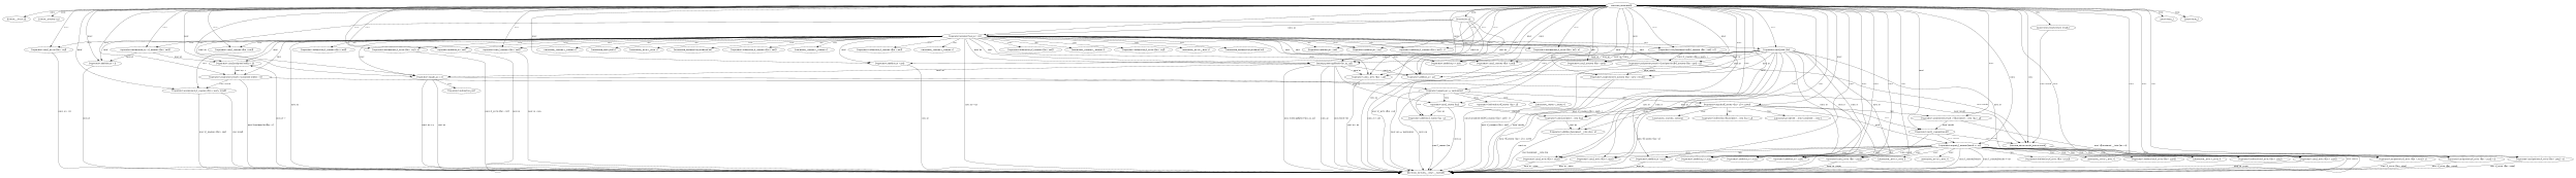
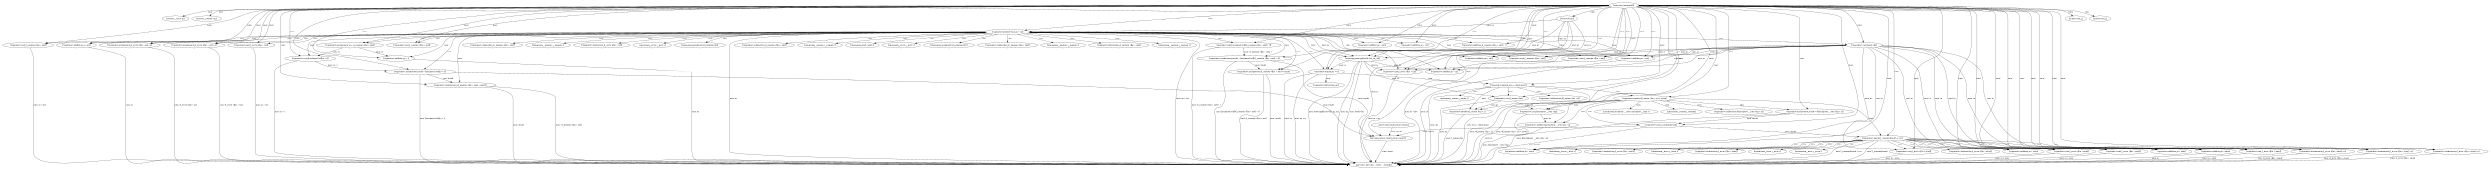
  digraph {
    fontname="Fira Sans"
    node [fontname="Fira Sans"]
    edge [fontname="Fira Sans"]
    n1 [label="(METHOD,IGDstartelt)"]
    n2 [label="(PARAM,__int54 a1)"]
    n3 [label="(PARAM,_DWORD *a2)"]
    n4 [label="(PARAM,int a3)"]
    n5 [label="(<operator>.greaterThan,a3 > 127)"]
    n6 [label="(<operator>.assignment,v7 = *(_DWORD *)(a1 + 384))"]
    n7 [label="(<operator>.cast,(_DWORD *)(a1 + 384))"]
    n8 [label="(<operator>.addition,a1 + 384)"]
    n9 [label="(<operator>.assignment,*(_BYTE *)(a1 + 127) = 0)"]
    n10 [label="(<operator>.cast,(_BYTE *)(a1 + 127))"]
    n11 [label="(<operator>.addition,a1 + 127)"]
    n12 [label="(<operator>.assignment,result = (unsigned int)(v7 + 1))"]
    n13 [label="(<operator>.cast,(unsigned int)(v7 + 1))"]
    n14 [label="(<operator>.addition,v7 + 1)"]
    n15 [label="(<operator>.assignment,*(_DWORD *)(a1 + 384) = result)"]
    n16 [label="(<operator>.cast,(_DWORD *)(a1 + 384))"]
    n17 [label="(<operator>.addition,a1 + 384)"]
    n18 [label="(memcpy,memcpy((void *)a1, a2, a3))"]
    n19 [label="(<operator>.cast,(void *)a1)"]
    n20 [label="(<operator>.assignment,*(_BYTE *)(a1 + a3) = 0)"]
    n21 [label="(<operator>.cast,(_BYTE *)(a1 + a3))"]
    n22 [label="(<operator>.addition,a1 + a3)"]
    n23 [label="(<operator>.assignment,result = (unsigned int)(*(_DWORD *)(a1 + 384) + 1))"]
    n24 [label="(<operator>.cast,(unsigned int)(*(_DWORD *)(a1 + 384) + 1))"]
    n25 [label="(<operator>.cast,(_DWORD *)(a1 + 384))"]
    n26 [label="(<operator>.addition,a1 + 384)"]
    n27 [label="(<operator>.addition,*(_DWORD *)(a1 + 384) + 1)"]
    n28 [label="(<operator>.assignment,*(_DWORD *)(a1 + 384) = result)"]
    n29 [label="(<operator>.cast,(_DWORD *)(a1 + 384))"]
    n30 [label="(<operator>.addition,a1 + 384)"]
    n31 [label="(<operator>.equals,a3 == 7)"]
    n32 [label="(IDENTIFIER,L,)"]
    n33 [label="(<operator>.equals,*a2 == 1987208563)"]
    n34 [label="(IDENTIFIER,L,)"]
    n35 [label="(<operator>.equals,*((_WORD *)a2 + 2) == 25449)"]
    n36 [label="(<operator>.addition,(_WORD *)a2 + 2)"]
    n37 [label="(<operator>.cast,(_WORD *)a2)"]
    n38 [label="(<operator>.assignment,result = *((unsigned __int8 *)a2 + 6))"]
    n39 [label="(<operator>.addition,(unsigned __int8 *)a2 + 6)"]
    n40 [label="(<operator>.cast,(unsigned __int8 *)a2)"]
    n41 [label="(<operator>.equals,(_DWORD)result == 101)"]
    n42 [label="(<operator>.cast,(_DWORD)result)"]
    n43 [label="(<operator>.assignment,*(_BYTE *)(a1 + 2436) = 0)"]
    n44 [label="(<operator>.cast,(_BYTE *)(a1 + 2436))"]
    n45 [label="(<operator>.addition,a1 + 2436)"]
    n46 [label="(<operator>.cast,(_BYTE *)(a1 + 2564))"]
    n47 [label="(<operator>.addition,a1 + 2564)"]
    n48 [label="(<operator>.assignment,*(_BYTE *)(a1 + 2692) = 0)"]
    n49 [label="(<operator>.cast,(_BYTE *)(a1 + 2692))"]
    n50 [label="(<operator>.addition,a1 + 2692)"]
    n51 [label="(<operator>.assignment,*(_BYTE *)(a1 + 2820) = 0)"]
    n52 [label="(<operator>.cast,(_BYTE *)(a1 + 2820))"]
    n53 [label="(<operator>.addition,a1 + 2820)"]
    n54 [label="(RETURN,return result;,return result;)"]
    n55 [label="(IDENTIFIER,result,return result;)"]
    n56 [label="(METHOD_RETURN,__int64 __fastcall)"]
    n57 [label="(<operator>.indirection,*(_DWORD *)(a1 + 384))"]
    n58 [label="(UNKNOWN,_DWORD *,_DWORD *)"]
    n59 [label="(<operator>.indirection,*(_BYTE *)(a1 + 127))"]
    n60 [label="(UNKNOWN,_BYTE *,_BYTE *)"]
    n61 [label="(UNKNOWN,unsigned int,unsigned int)"]
    n62 [label="(<operator>.indirection,*(_DWORD *)(a1 + 384))"]
    n63 [label="(UNKNOWN,_DWORD *,_DWORD *)"]
    n64 [label="(UNKNOWN,void *,void *)"]
    n65 [label="(UNKNOWN,_BYTE *,_BYTE *)"]
    n66 [label="(UNKNOWN,unsigned int,unsigned int)"]
    n67 [label="(<operator>.indirection,*(_DWORD *)(a1 + 384))"]
    n68 [label="(UNKNOWN,_DWORD *,_DWORD *)"]
    n69 [label="(<operator>.indirection,*(_DWORD *)(a1 + 384))"]
    n70 [label="(UNKNOWN,_DWORD *,_DWORD *)"]
    n71 [label="(<operator>.indirection,*a2)"]
    n72 [label="(<operator>.indirection,*((_WORD *)a2 + 2))"]
    n73 [label="(UNKNOWN,_WORD *,_WORD *)"]
    n74 [label="(<operator>.indirection,*((unsigned __int8 *)a2 + 6))"]
    n75 [label="(UNKNOWN,unsigned __int8 *,unsigned __int8 *)"]
    n76 [label="(UNKNOWN,_DWORD,_DWORD)"]
    n77 [label="(<operator>.indirection,*(_BYTE *)(a1 + 2436))"]
    n78 [label="(UNKNOWN,_BYTE *,_BYTE *)"]
    n79 [label="(<operator>.indirection,*(_BYTE *)(a1 + 2564))"]
    n80 [label="(UNKNOWN,_BYTE *,_BYTE *)"]
    n81 [label="(<operator>.indirection,*(_BYTE *)(a1 + 2692))"]
    n82 [label="(UNKNOWN,_BYTE *,_BYTE *)"]
    n83 [label="(UNKNOWN,_BYTE *,_BYTE *)"]
    n1 -> n2 [label="DDG: "]
    n1 -> n3 [label="DDG: "]
    n1 -> n4 [label="DDG: "]
    n1 -> n5 [label="DDG: "]
    n1 -> n6 [label="DDG: "]
    n1 -> n7 [label="DDG: "]
    n1 -> n8 [label="DDG: "]
    n1 -> n9 [label="DDG: "]
    n1 -> n10 [label="DDG: "]
    n1 -> n11 [label="DDG: "]
    n1 -> n12 [label="DDG: "]
    n1 -> n13 [label="DDG: "]
    n1 -> n14 [label="DDG: "]
    n1 -> n15 [label="DDG: "]
    n1 -> n16 [label="DDG: "]
    n1 -> n17 [label="DDG: "]
    n1 -> n18 [label="DDG: "]
    n1 -> n19 [label="DDG: "]
    n1 -> n20 [label="DDG: "]
    n1 -> n21 [label="DDG: "]
    n1 -> n22 [label="DDG: "]
    n1 -> n23 [label="DDG: "]
    n1 -> n24 [label="DDG: "]
    n1 -> n25 [label="DDG: "]
    n1 -> n26 [label="DDG: "]
    n1 -> n27 [label="DDG: "]
    n1 -> n28 [label="DDG: "]
    n1 -> n29 [label="DDG: "]
    n1 -> n30 [label="DDG: "]
    n1 -> n31 [label="DDG: "]
    n1 -> n32 [label="DDG: "]
    n1 -> n33 [label="DDG: "]
    n1 -> n34 [label="DDG: "]
    n1 -> n35 [label="DDG: "]
    n1 -> n36 [label="DDG: "]
    n1 -> n37 [label="DDG: "]
    n1 -> n38 [label="DDG: "]
    n1 -> n39 [label="DDG: "]
    n1 -> n40 [label="DDG: "]
    n1 -> n41 [label="DDG: "]
    n1 -> n42 [label="DDG: "]
    n1 -> n43 [label="DDG: "]
    n1 -> n44 [label="DDG: "]
    n1 -> n45 [label="DDG: "]
    n1 -> n46 [label="DDG: "]
    n1 -> n47 [label="DDG: "]
    n1 -> n48 [label="DDG: "]
    n1 -> n49 [label="DDG: "]
    n1 -> n50 [label="DDG: "]
    n1 -> n51 [label="DDG: "]
    n1 -> n52 [label="DDG: "]
    n1 -> n53 [label="DDG: "]
    n1 -> n54 [label="DDG: "]
-   n1 -> n55 [label="DDG: "]
    n4 -> n5 [label="DDG: a3"]
    n4 -> n18 [label="DDG: a3"]
    n4 -> n21 [label="DDG: a3"]
    n4 -> n22 [label="DDG: a3"]
    n4 -> n31 [label="DDG: a3"]
    n4 -> n56 [label="DDG: a3"]
    n5 -> n6 [label="CDG: "]
    n5 -> n7 [label="CDG: "]
    n5 -> n8 [label="CDG: "]
    n5 -> n9 [label="CDG: "]
    n5 -> n10 [label="CDG: "]
    n5 -> n11 [label="CDG: "]
    n5 -> n12 [label="CDG: "]
    n5 -> n13 [label="CDG: "]
    n5 -> n14 [label="CDG: "]
    n5 -> n15 [label="CDG: "]
    n5 -> n16 [label="CDG: "]
    n5 -> n17 [label="CDG: "]
    n5 -> n18 [label="DDG: a3"]
    n5 -> n18 [label="CDG: "]
    n5 -> n19 [label="CDG: "]
    n5 -> n20 [label="CDG: "]
    n5 -> n21 [label="CDG: "]
    n5 -> n22 [label="CDG: "]
    n5 -> n23 [label="CDG: "]
    n5 -> n24 [label="CDG: "]
    n5 -> n25 [label="CDG: "]
    n5 -> n26 [label="CDG: "]
    n5 -> n27 [label="CDG: "]
    n5 -> n28 [label="CDG: "]
    n5 -> n29 [label="CDG: "]
    n5 -> n30 [label="CDG: "]
    n5 -> n31 [label="CDG: "]
    n5 -> n56 [label="DDG: a3 > 127"]
    n5 -> n56 [label="DDG: a3"]
    n5 -> n57 [label="CDG: "]
    n5 -> n58 [label="CDG: "]
    n5 -> n59 [label="CDG: "]
    n5 -> n60 [label="CDG: "]
    n5 -> n61 [label="CDG: "]
    n5 -> n62 [label="CDG: "]
    n5 -> n63 [label="CDG: "]
    n5 -> n64 [label="CDG: "]
    n5 -> n65 [label="CDG: "]
    n5 -> n66 [label="CDG: "]
    n5 -> n67 [label="CDG: "]
    n5 -> n68 [label="CDG: "]
    n5 -> n69 [label="CDG: "]
    n5 -> n70 [label="CDG: "]
    n6 -> n13 [label="DDG: v7"]
    n6 -> n14 [label="DDG: v7"]
    n9 -> n56 [label="DDG: *(_BYTE *)(a1 + 127)"]
    n10 -> n56 [label="DDG: a1 + 127"]
    n12 -> n15 [label="DDG: result"]
    n12 -> n54 [label="DDG: result"]
    n12 -> n56 [label="DDG: (unsigned int)(v7 + 1)"]
    n13 -> n12 [label="DDG: v7 + 1"]
-   n56 -> n13 [label="DDG: v7 + 1"]
+   n13 -> n56 [label="DDG: v7 + 1"]
    n14 -> n56 [label="DDG: v7"]
    n15 -> n56 [label="DDG: *(_DWORD *)(a1 + 384)"]
    n15 -> n56 [label="DDG: result"]
    n16 -> n56 [label="DDG: a1 + 384"]
    n17 -> n56 [label="DDG: a1"]
    n18 -> n21 [label="DDG: a3"]
    n18 -> n22 [label="DDG: a3"]
    n18 -> n31 [label="DDG: a3"]
    n18 -> n37 [label="DDG: a2"]
    n18 -> n56 [label="DDG: a2"]
    n18 -> n56 [label="DDG: (void *)a1"]
    n18 -> n56 [label="DDG: memcpy((void *)a1, a2, a3)"]
    n19 -> n18 [label="DDG: a1"]
    n19 -> n21 [label="DDG: a1"]
    n19 -> n22 [label="DDG: a1"]
    n19 -> n25 [label="DDG: a1"]
    n19 -> n26 [label="DDG: a1"]
    n19 -> n29 [label="DDG: a1"]
    n19 -> n30 [label="DDG: a1"]
    n19 -> n44 [label="DDG: a1"]
    n19 -> n45 [label="DDG: a1"]
    n19 -> n46 [label="DDG: a1"]
    n19 -> n47 [label="DDG: a1"]
    n19 -> n49 [label="DDG: a1"]
    n19 -> n50 [label="DDG: a1"]
    n19 -> n52 [label="DDG: a1"]
    n19 -> n53 [label="DDG: a1"]
    n20 -> n56 [label="DDG: *(_BYTE *)(a1 + a3)"]
    n21 -> n56 [label="DDG: a1 + a3"]
    n23 -> n28 [label="DDG: result"]
    n23 -> n54 [label="DDG: result"]
    n23 -> n56 [label="DDG: (unsigned int)(*(_DWORD *)(a1 + 384) + 1)"]
    n24 -> n23 [label="DDG: *(_DWORD *)(a1 + 384) + 1"]
    n24 -> n56 [label="DDG: *(_DWORD *)(a1 + 384) + 1"]
    n28 -> n56 [label="DDG: result"]
    n28 -> n56 [label="DDG: *(_DWORD *)(a1 + 384)"]
    n29 -> n56 [label="DDG: a1 + 384"]
    n30 -> n56 [label="DDG: a1"]
    n31 -> n33 [label="CDG: "]
    n31 -> n56 [label="DDG: a3"]
    n31 -> n56 [label="DDG: a3 == 7"]
    n31 -> n71 [label="CDG: "]
    n33 -> n35 [label="CDG: "]
    n33 -> n36 [label="CDG: "]
    n33 -> n37 [label="CDG: "]
    n33 -> n56 [label="DDG: *a2 == 1987208563"]
    n33 -> n56 [label="DDG: *a2"]
    n33 -> n72 [label="CDG: "]
    n33 -> n73 [label="CDG: "]
    n35 -> n38 [label="CDG: "]
    n35 -> n39 [label="CDG: "]
    n35 -> n40 [label="CDG: "]
    n35 -> n41 [label="CDG: "]
    n35 -> n42 [label="CDG: "]
    n35 -> n56 [label="DDG: *((_WORD *)a2 + 2) == 25449"]
    n35 -> n56 [label="DDG: *((_WORD *)a2 + 2)"]
    n35 -> n74 [label="CDG: "]
    n35 -> n75 [label="CDG: "]
    n35 -> n76 [label="CDG: "]
    n36 -> n56 [label="DDG: (_WORD *)a2"]
    n37 -> n36 [label="DDG: a2"]
    n37 -> n40 [label="DDG: a2"]
    n37 -> n56 [label="DDG: a2"]
    n38 -> n42 [label="DDG: result"]
    n38 -> n56 [label="DDG: *((unsigned __int8 *)a2 + 6)"]
    n39 -> n56 [label="DDG: (unsigned __int8 *)a2"]
    n40 -> n39 [label="DDG: a2"]
    n40 -> n56 [label="DDG: a2"]
    n41 -> n43 [label="CDG: "]
    n41 -> n44 [label="CDG: "]
    n41 -> n45 [label="CDG: "]
    n41 -> n46 [label="CDG: "]
    n41 -> n47 [label="CDG: "]
    n41 -> n48 [label="CDG: "]
    n41 -> n49 [label="CDG: "]
    n41 -> n50 [label="CDG: "]
    n41 -> n51 [label="CDG: "]
    n41 -> n52 [label="CDG: "]
    n41 -> n53 [label="CDG: "]
    n41 -> n56 [label="DDG: (_DWORD)result == 101"]
    n41 -> n56 [label="DDG: (_DWORD)result"]
    n41 -> n77 [label="CDG: "]
    n41 -> n78 [label="CDG: "]
    n41 -> n79 [label="CDG: "]
    n41 -> n80 [label="CDG: "]
    n41 -> n81 [label="CDG: "]
    n41 -> n82 [label="CDG: "]
    n41 -> n83 [label="CDG: "]
    n42 -> n41 [label="DDG: result"]
    n42 -> n54 [label="DDG: result"]
    n42 -> n56 [label="DDG: result"]
    n43 -> n56 [label="DDG: *(_BYTE *)(a1 + 2436)"]
    n44 -> n56 [label="DDG: a1 + 2436"]
    n46 -> n56 [label="DDG: a1 + 2564"]
    n48 -> n56 [label="DDG: *(_BYTE *)(a1 + 2692)"]
    n49 -> n56 [label="DDG: a1 + 2692"]
    n51 -> n56 [label="DDG: *(_BYTE *)(a1 + 2820)"]
    n52 -> n56 [label="DDG: a1 + 2820"]
    n53 -> n56 [label="DDG: a1"]
    n54 -> n56 [label="DDG: <RET>"]
    n55 -> n54 [label="DDG: result"]
  }
